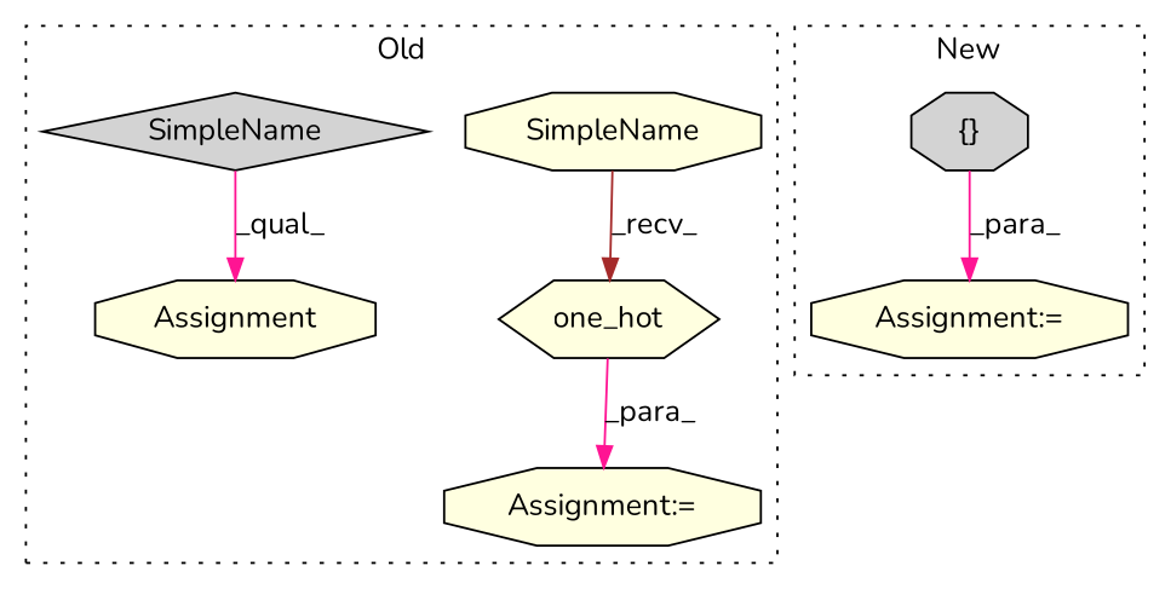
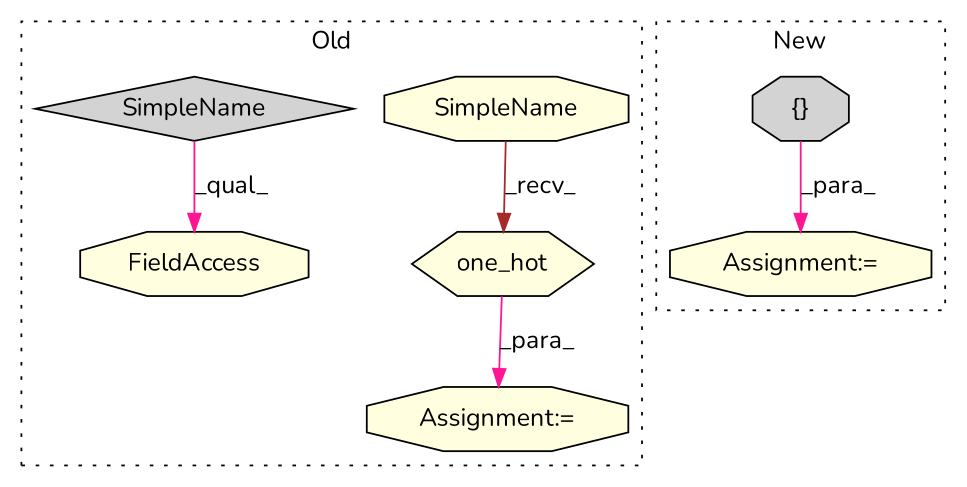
  digraph {
    fontname=Nunito
    node [a=7 l=10 s=1126 shape=octagon style=filled fillcolor=lightyellow fontname=Nunito]
    edge [color=deeppink fontname=Nunito]
    n1 [a=32 l="8,1" label=one_hot s="1325,1358" shape=hexagon]
    n2 [l=1 label="Assignment:=" s=1313]
-   n3 [a=22 l=17 label=Assignment]
+   n3 [a=22 l=17 label=FieldAccess]
    n4 [a=42 label=SimpleName s=1314]
    n5 [a=42 label=SimpleName shape=diamond fillcolor=lightgrey]
    n6 [a=4 l="1,1" label="{}" s="690,708" fillcolor=lightgrey]
    n7 [l=2 label="Assignment:=" s=751]
    subgraph cluster_1 {
      label=Old
      style=dotted
      n1
      n2
      n3
      n4
      n5
    }
    subgraph cluster_2 {
      label=New
      style=dotted
      n6
      n7
    }
    n1 -> n2 [label=_para_]
    n4 -> n1 [label=_recv_ color=brown]
    n5 -> n3 [label=_qual_]
    n6 -> n7 [label=_para_]
  }
